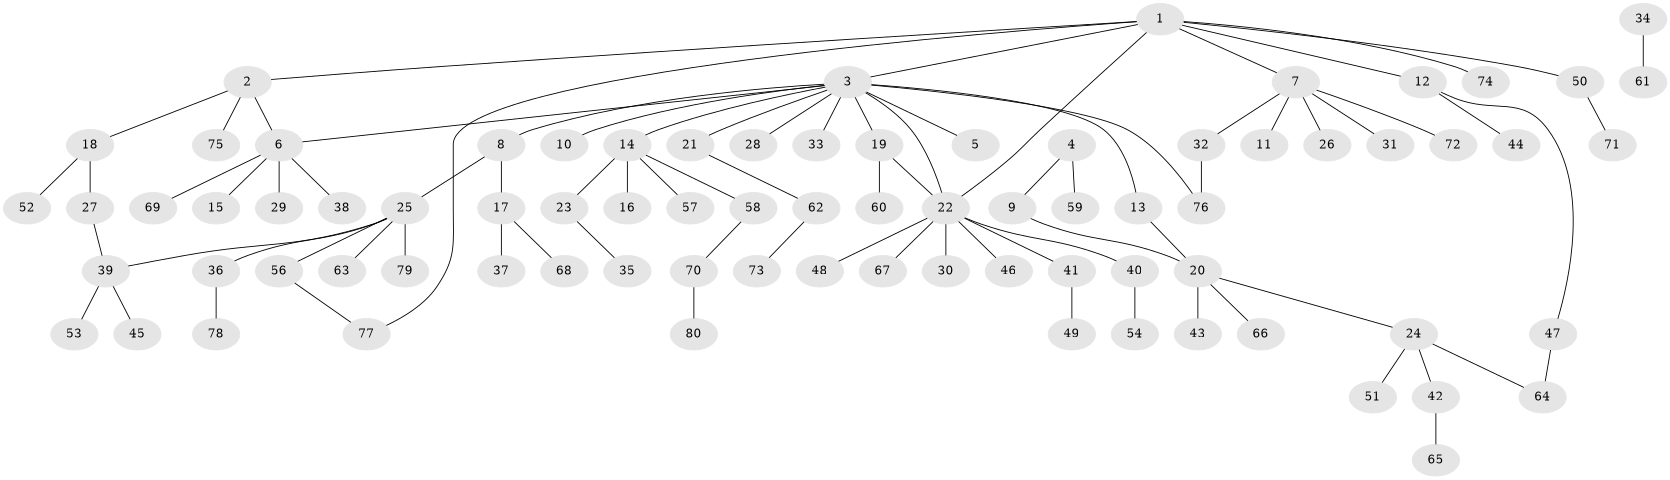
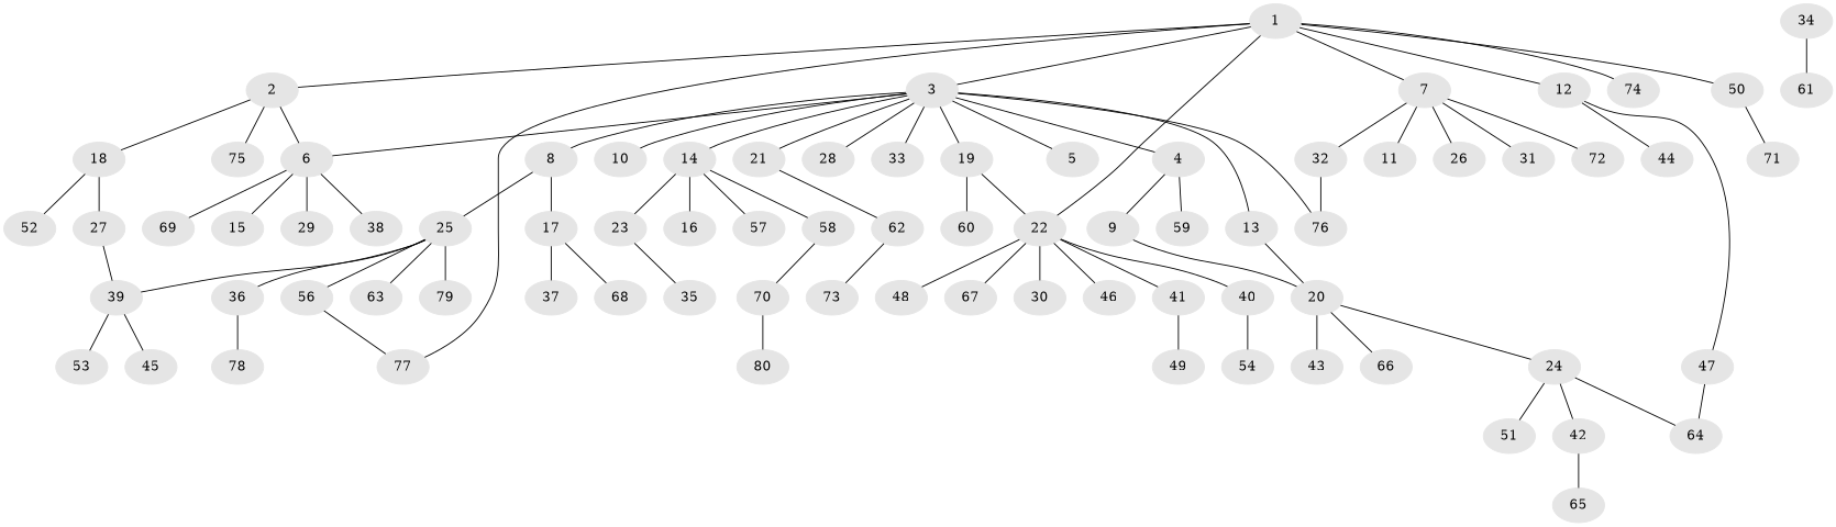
  graph {
    node [color=gray90 style=filled]
    1
    2
    3
    7
    12
    22
    50
    74
    77
    6
    18
    75
    4
    5
    8
    10
    13
    14
    19
    21
    28
    33
    76
    11
    26
    31
    32
    72
    44
    47
    30
    40
    41
    46
    48
    67
    71
    15
    29
    38
    69
    27
    52
    9
    59
    17
    25
    20
    16
    23
    57
    58
    60
    62
    34
    61
    37
    68
    36
    39
    56
    63
    79
    24
    43
    66
    64
    35
    70
    42
    51
    73
    54
    49
    65
    78
    45
    53
    80
    1 -- 2
    1 -- 3
    1 -- 7
    1 -- 12
    1 -- 22
    1 -- 50
    1 -- 74
    1 -- 77
    2 -- 6
    2 -- 18
    2 -- 75
    3 -- 6
-   3 -- 22
+   3 -- 4
    3 -- 5
    3 -- 8
    3 -- 10
    3 -- 13
    3 -- 14
    3 -- 19
    3 -- 21
    3 -- 28
    3 -- 33
    3 -- 76
    7 -- 11
    7 -- 26
    7 -- 31
    7 -- 32
    7 -- 72
    12 -- 44
    12 -- 47
    22 -- 30
    22 -- 40
    22 -- 41
    22 -- 46
    22 -- 48
    22 -- 67
    50 -- 71
    6 -- 15
    6 -- 29
    6 -- 38
    6 -- 69
    18 -- 27
    18 -- 52
    4 -- 9
    4 -- 59
    8 -- 17
    8 -- 25
    13 -- 20
    14 -- 16
    14 -- 23
    14 -- 57
    14 -- 58
    19 -- 22
    19 -- 60
    21 -- 62
    32 -- 76
    47 -- 64
    40 -- 54
    41 -- 49
    27 -- 39
    9 -- 20
    17 -- 37
    17 -- 68
    25 -- 36
    25 -- 39
    25 -- 56
    25 -- 63
    25 -- 79
    20 -- 24
    20 -- 43
    20 -- 66
    23 -- 35
    58 -- 70
    62 -- 73
    34 -- 61
    36 -- 78
    39 -- 45
    39 -- 53
    56 -- 77
    24 -- 64
    24 -- 42
    24 -- 51
    70 -- 80
    42 -- 65
  }
